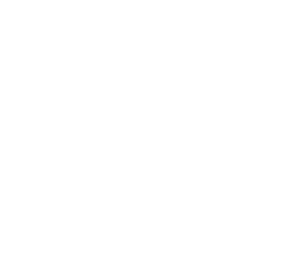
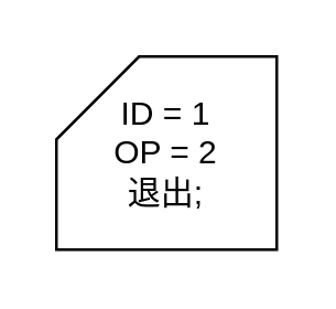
  <mxCell id="0" />
  <mxCell id="1" parent="0" />
+ <mxCell id="2" value="&lt;font&gt;ID = 1&lt;br&gt;OP = 2&lt;br&gt;退出;&lt;br&gt;&lt;/font&gt;" style="shape=card;whiteSpace=wrap;html=1;sketch=0;fillStyle=auto;fillColor=none;gradientColor=none;gradientDirection=west;fontColor=#000000;labelBackgroundColor=none;" vertex="1" parent="1"><mxGeometry x="20" y="20" width="80" height="70" as="geometry" /></mxCell>
